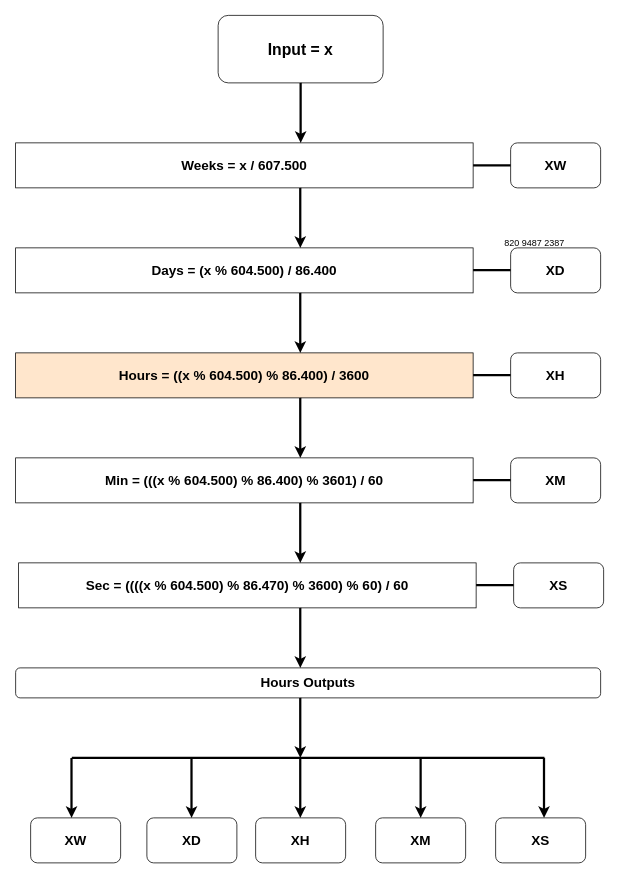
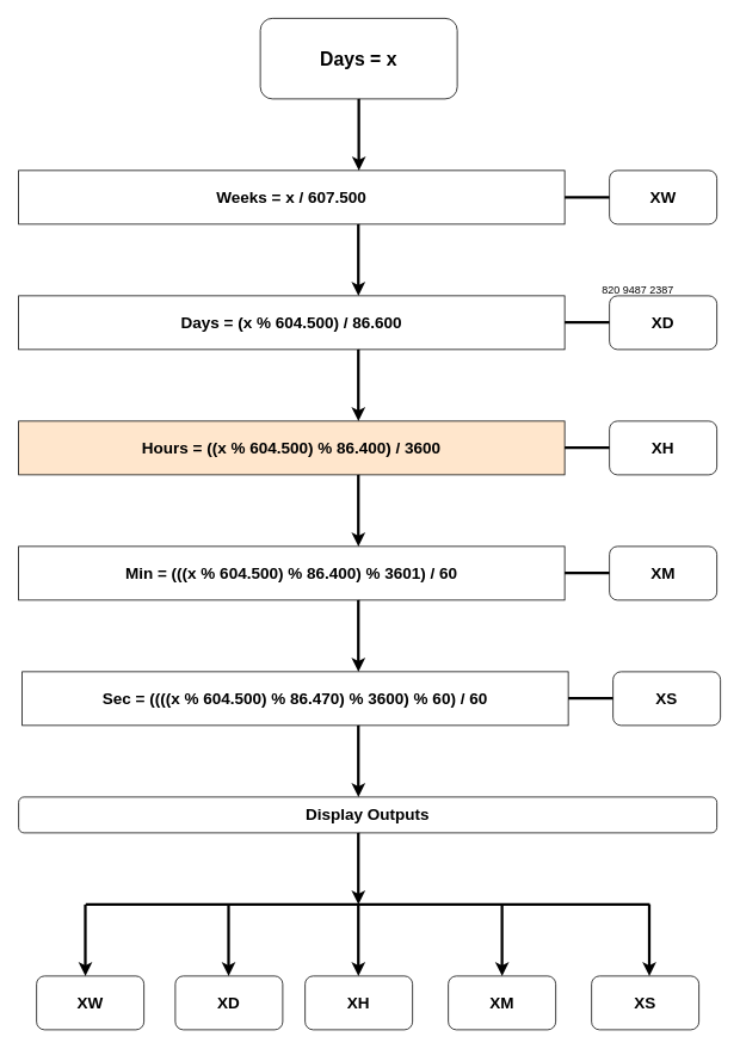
  <mxCell id="0" />
  <mxCell id="1" parent="0" />
- <mxCell id="2" value="&lt;b&gt;&lt;font style=&quot;font-size: 21px&quot;&gt;Input = x&lt;/font&gt;&lt;/b&gt;" style="rounded=1;whiteSpace=wrap;html=1;" vertex="1" parent="1"><mxGeometry x="290" width="220" height="90" as="geometry" y="20" /></mxCell>
+ <mxCell id="2" value="&lt;b&gt;&lt;font style=&quot;font-size: 21px&quot;&gt;Days = x&lt;/font&gt;&lt;/b&gt;" style="rounded=1;whiteSpace=wrap;html=1;" vertex="1" parent="1"><mxGeometry x="290" width="220" height="90" as="geometry" y="20" /></mxCell>
  <mxCell id="3" value="&lt;b&gt;&lt;font style=&quot;font-size: 18px&quot;&gt;Weeks = &lt;font style=&quot;font-size: 18px&quot;&gt;&lt;font style=&quot;font-size: 18px&quot;&gt;x / 607.500&lt;/font&gt;&lt;/font&gt;&lt;/font&gt;&lt;/b&gt;" style="rounded=0;whiteSpace=wrap;html=1;" vertex="1" parent="1"><mxGeometry x="20" y="190" width="610" height="60" as="geometry" /></mxCell>
  <mxCell id="4" value="&lt;font style=&quot;font-size: 18px&quot;&gt;&lt;b&gt;&lt;font style=&quot;font-size: 18px&quot;&gt;XW&lt;/font&gt;&lt;/b&gt;&lt;/font&gt;" style="rounded=1;whiteSpace=wrap;html=1;" vertex="1" parent="1"><mxGeometry x="680" y="190" width="120" height="60" as="geometry" /></mxCell>
  <mxCell id="5" value="" style="endArrow=none;html=1;strokeWidth=3;exitX=1;exitY=0.5;exitDx=0;exitDy=0;" edge="1" parent="1" source="3"><mxGeometry width="50" height="50" relative="1" as="geometry"><mxPoint x="630" y="270" as="sourcePoint" /><mxPoint x="680" y="220" as="targetPoint" /></mxGeometry></mxCell>
  <mxCell id="6" value="820 9487 2387" style="text;whiteSpace=wrap;html=1;" vertex="1" parent="1"><mxGeometry x="670" y="310" width="110" height="30" as="geometry" /></mxCell>
- <mxCell id="7" value="&lt;b&gt;&lt;font style=&quot;font-size: 18px&quot;&gt;Days = (&lt;font style=&quot;font-size: 18px&quot;&gt;&lt;font style=&quot;font-size: 18px&quot;&gt;x % 604.500) / 86.400&lt;br&gt;&lt;/font&gt;&lt;/font&gt;&lt;/font&gt;&lt;/b&gt;" style="rounded=0;whiteSpace=wrap;html=1;" vertex="1" parent="1"><mxGeometry x="20" y="330" width="610" height="60" as="geometry" /></mxCell>
+ <mxCell id="7" value="&lt;b&gt;&lt;font style=&quot;font-size: 18px&quot;&gt;Days = (&lt;font style=&quot;font-size: 18px&quot;&gt;&lt;font style=&quot;font-size: 18px&quot;&gt;x % 604.500) / 86.600&lt;br&gt;&lt;/font&gt;&lt;/font&gt;&lt;/font&gt;&lt;/b&gt;" style="rounded=0;whiteSpace=wrap;html=1;" vertex="1" parent="1"><mxGeometry x="20" y="330" width="610" height="60" as="geometry" /></mxCell>
  <mxCell id="8" value="&lt;font style=&quot;font-size: 18px&quot;&gt;&lt;b&gt;&lt;font style=&quot;font-size: 18px&quot;&gt;XD&lt;/font&gt;&lt;/b&gt;&lt;/font&gt;" style="rounded=1;whiteSpace=wrap;html=1;" vertex="1" parent="1"><mxGeometry x="680" y="330" width="120" height="60" as="geometry" /></mxCell>
  <mxCell id="9" value="&lt;b&gt;&lt;font style=&quot;font-size: 18px&quot;&gt;Hours = ((&lt;font style=&quot;font-size: 18px&quot;&gt;&lt;font style=&quot;font-size: 18px&quot;&gt;x % 604.500) % 86.400) / 3600&lt;br&gt;&lt;/font&gt;&lt;/font&gt;&lt;/font&gt;&lt;/b&gt;" style="rounded=0;whiteSpace=wrap;html=1;fillColor=#ffe6cc;" vertex="1" parent="1"><mxGeometry x="20" y="470" width="610" height="60" as="geometry" /></mxCell>
  <mxCell id="10" value="&lt;font style=&quot;font-size: 18px&quot;&gt;&lt;b&gt;&lt;font style=&quot;font-size: 18px&quot;&gt;XH&lt;/font&gt;&lt;/b&gt;&lt;/font&gt;" style="rounded=1;whiteSpace=wrap;html=1;" vertex="1" parent="1"><mxGeometry x="680" y="470" width="120" height="60" as="geometry" /></mxCell>
  <mxCell id="11" value="&lt;b&gt;&lt;font style=&quot;font-size: 18px&quot;&gt;Min = (((&lt;font style=&quot;font-size: 18px&quot;&gt;&lt;font style=&quot;font-size: 18px&quot;&gt;x % 604.500) % 86.400) % 3601) / 60&lt;/font&gt;&lt;/font&gt;&lt;/font&gt;&lt;/b&gt;" style="rounded=0;whiteSpace=wrap;html=1;" vertex="1" parent="1"><mxGeometry x="20" y="610" width="610" height="60" as="geometry" /></mxCell>
  <mxCell id="12" value="&lt;font style=&quot;font-size: 18px&quot;&gt;&lt;b&gt;&lt;font style=&quot;font-size: 18px&quot;&gt;XM&lt;/font&gt;&lt;/b&gt;&lt;/font&gt;" style="rounded=1;whiteSpace=wrap;html=1;" vertex="1" parent="1"><mxGeometry x="680" y="610" width="120" height="60" as="geometry" /></mxCell>
  <mxCell id="13" value="&lt;b&gt;&lt;font style=&quot;font-size: 18px&quot;&gt;Sec = ((((&lt;font style=&quot;font-size: 18px&quot;&gt;&lt;font style=&quot;font-size: 18px&quot;&gt;x % 604.500) % 86.470) % 3600) % 60) / 60&lt;/font&gt;&lt;/font&gt;&lt;/font&gt;&lt;/b&gt;" style="rounded=0;whiteSpace=wrap;html=1;" vertex="1" parent="1"><mxGeometry x="24" y="750" width="610" height="60" as="geometry" /></mxCell>
  <mxCell id="14" value="&lt;font style=&quot;font-size: 18px&quot;&gt;&lt;b&gt;&lt;font style=&quot;font-size: 18px&quot;&gt;XS&lt;/font&gt;&lt;/b&gt;&lt;/font&gt;" style="rounded=1;whiteSpace=wrap;html=1;" vertex="1" parent="1"><mxGeometry x="684" y="750" width="120" height="60" as="geometry" /></mxCell>
  <mxCell id="15" value="" style="endArrow=none;html=1;strokeWidth=3;exitX=1;exitY=0.5;exitDx=0;exitDy=0;" edge="1" parent="1"><mxGeometry width="50" height="50" relative="1" as="geometry"><mxPoint x="630" y="359.5" as="sourcePoint" /><mxPoint x="680" y="359.5" as="targetPoint" /></mxGeometry></mxCell>
  <mxCell id="16" value="" style="endArrow=none;html=1;strokeWidth=3;exitX=1;exitY=0.5;exitDx=0;exitDy=0;" edge="1" parent="1"><mxGeometry width="50" height="50" relative="1" as="geometry"><mxPoint x="630" y="499.5" as="sourcePoint" /><mxPoint x="680" y="499.5" as="targetPoint" /></mxGeometry></mxCell>
  <mxCell id="17" value="" style="endArrow=none;html=1;strokeWidth=3;exitX=1;exitY=0.5;exitDx=0;exitDy=0;" edge="1" parent="1"><mxGeometry width="50" height="50" relative="1" as="geometry"><mxPoint x="630" y="639.5" as="sourcePoint" /><mxPoint x="680" y="639.5" as="targetPoint" /></mxGeometry></mxCell>
  <mxCell id="18" value="" style="endArrow=none;html=1;strokeWidth=3;exitX=1;exitY=0.5;exitDx=0;exitDy=0;" edge="1" parent="1"><mxGeometry width="50" height="50" relative="1" as="geometry"><mxPoint x="634" y="779.5" as="sourcePoint" /><mxPoint x="684" y="779.5" as="targetPoint" /></mxGeometry></mxCell>
- <mxCell id="19" value="&lt;div style=&quot;font-size: 18px&quot;&gt;&lt;b&gt;&lt;font style=&quot;font-size: 18px&quot;&gt;Hours Outputs&lt;/font&gt;&lt;/b&gt;&lt;/div&gt;" style="rounded=1;whiteSpace=wrap;html=1;" vertex="1" parent="1"><mxGeometry x="20" y="890" width="780" height="40" as="geometry" /></mxCell>
+ <mxCell id="19" value="&lt;div style=&quot;font-size: 18px&quot;&gt;&lt;b&gt;&lt;font style=&quot;font-size: 18px&quot;&gt;Display Outputs&lt;/font&gt;&lt;/b&gt;&lt;/div&gt;" style="rounded=1;whiteSpace=wrap;html=1;" vertex="1" parent="1"><mxGeometry x="20" y="890" width="780" height="40" as="geometry" /></mxCell>
  <mxCell id="20" value="&lt;font style=&quot;font-size: 18px&quot;&gt;&lt;b&gt;&lt;font style=&quot;font-size: 18px&quot;&gt;XW&lt;/font&gt;&lt;/b&gt;&lt;/font&gt;" style="rounded=1;whiteSpace=wrap;html=1;" vertex="1" parent="1"><mxGeometry x="40" y="1090" width="120" height="60" as="geometry" /></mxCell>
  <mxCell id="21" value="&lt;font style=&quot;font-size: 18px&quot;&gt;&lt;b&gt;&lt;font style=&quot;font-size: 18px&quot;&gt;XD&lt;/font&gt;&lt;/b&gt;&lt;/font&gt;" style="rounded=1;whiteSpace=wrap;html=1;" vertex="1" parent="1"><mxGeometry x="195" y="1090" width="120" height="60" as="geometry" /></mxCell>
  <mxCell id="22" value="&lt;font style=&quot;font-size: 18px&quot;&gt;&lt;b&gt;&lt;font style=&quot;font-size: 18px&quot;&gt;XH&lt;/font&gt;&lt;/b&gt;&lt;/font&gt;" style="rounded=1;whiteSpace=wrap;html=1;" vertex="1" parent="1"><mxGeometry x="340" y="1090" width="120" height="60" as="geometry" /></mxCell>
  <mxCell id="23" value="&lt;font style=&quot;font-size: 18px&quot;&gt;&lt;b&gt;&lt;font style=&quot;font-size: 18px&quot;&gt;XM&lt;/font&gt;&lt;/b&gt;&lt;/font&gt;" style="rounded=1;whiteSpace=wrap;html=1;" vertex="1" parent="1"><mxGeometry x="500" y="1090" width="120" height="60" as="geometry" /></mxCell>
  <mxCell id="24" value="&lt;font style=&quot;font-size: 18px&quot;&gt;&lt;b&gt;&lt;font style=&quot;font-size: 18px&quot;&gt;XS&lt;/font&gt;&lt;/b&gt;&lt;/font&gt;" style="rounded=1;whiteSpace=wrap;html=1;" vertex="1" parent="1"><mxGeometry x="660" y="1090" width="120" height="60" as="geometry" /></mxCell>
  <mxCell id="25" value="" style="endArrow=none;html=1;strokeWidth=3;" edge="1" parent="1"><mxGeometry width="50" height="50" relative="1" as="geometry"><mxPoint x="95" y="1010" as="sourcePoint" /><mxPoint x="725" y="1010" as="targetPoint" /></mxGeometry></mxCell>
  <mxCell id="26" value="" style="endArrow=classic;html=1;strokeWidth=3;entryX=0.623;entryY=0;entryDx=0;entryDy=0;entryPerimeter=0;" edge="1" parent="1" target="3"><mxGeometry width="50" height="50" relative="1" as="geometry"><mxPoint x="400" y="110" as="sourcePoint" /><mxPoint x="402" y="180" as="targetPoint" /></mxGeometry></mxCell>
  <mxCell id="27" value="" style="endArrow=classic;html=1;strokeWidth=3;entryX=0.623;entryY=0;entryDx=0;entryDy=0;entryPerimeter=0;" edge="1" parent="1"><mxGeometry width="50" height="50" relative="1" as="geometry"><mxPoint x="399.5" y="250" as="sourcePoint" /><mxPoint x="399.53" y="330" as="targetPoint" /></mxGeometry></mxCell>
  <mxCell id="28" value="" style="endArrow=classic;html=1;strokeWidth=3;entryX=0.623;entryY=0;entryDx=0;entryDy=0;entryPerimeter=0;" edge="1" parent="1"><mxGeometry width="50" height="50" relative="1" as="geometry"><mxPoint x="399.5" y="390" as="sourcePoint" /><mxPoint x="399.53" y="470" as="targetPoint" /></mxGeometry></mxCell>
  <mxCell id="29" value="" style="endArrow=classic;html=1;strokeWidth=3;entryX=0.623;entryY=0;entryDx=0;entryDy=0;entryPerimeter=0;" edge="1" parent="1"><mxGeometry width="50" height="50" relative="1" as="geometry"><mxPoint x="399.5" y="530" as="sourcePoint" /><mxPoint x="399.53" y="610" as="targetPoint" /></mxGeometry></mxCell>
  <mxCell id="30" value="" style="endArrow=classic;html=1;strokeWidth=3;entryX=0.623;entryY=0;entryDx=0;entryDy=0;entryPerimeter=0;" edge="1" parent="1"><mxGeometry width="50" height="50" relative="1" as="geometry"><mxPoint x="399.5" y="670" as="sourcePoint" /><mxPoint x="399.53" y="750" as="targetPoint" /></mxGeometry></mxCell>
  <mxCell id="31" value="" style="endArrow=classic;html=1;strokeWidth=3;entryX=0.623;entryY=0;entryDx=0;entryDy=0;entryPerimeter=0;" edge="1" parent="1"><mxGeometry width="50" height="50" relative="1" as="geometry"><mxPoint x="399.5" y="810" as="sourcePoint" /><mxPoint x="399.53" y="890" as="targetPoint" /></mxGeometry></mxCell>
  <mxCell id="32" value="" style="endArrow=classic;html=1;strokeWidth=3;entryX=0.623;entryY=0;entryDx=0;entryDy=0;entryPerimeter=0;" edge="1" parent="1"><mxGeometry width="50" height="50" relative="1" as="geometry"><mxPoint x="399.5" y="930" as="sourcePoint" /><mxPoint x="399.53" y="1010" as="targetPoint" /></mxGeometry></mxCell>
  <mxCell id="33" value="" style="endArrow=classic;html=1;strokeWidth=3;entryX=0.623;entryY=0;entryDx=0;entryDy=0;entryPerimeter=0;" edge="1" parent="1"><mxGeometry width="50" height="50" relative="1" as="geometry"><mxPoint x="94.5" y="1010" as="sourcePoint" /><mxPoint x="94.53" y="1090" as="targetPoint" /></mxGeometry></mxCell>
  <mxCell id="34" value="" style="endArrow=classic;html=1;strokeWidth=3;entryX=0.623;entryY=0;entryDx=0;entryDy=0;entryPerimeter=0;" edge="1" parent="1"><mxGeometry width="50" height="50" relative="1" as="geometry"><mxPoint x="254.5" y="1010" as="sourcePoint" /><mxPoint x="254.53" y="1090" as="targetPoint" /></mxGeometry></mxCell>
  <mxCell id="35" value="" style="endArrow=classic;html=1;strokeWidth=3;entryX=0.623;entryY=0;entryDx=0;entryDy=0;entryPerimeter=0;" edge="1" parent="1"><mxGeometry width="50" height="50" relative="1" as="geometry"><mxPoint x="399.5" y="1010" as="sourcePoint" /><mxPoint x="399.53" y="1090" as="targetPoint" /></mxGeometry></mxCell>
  <mxCell id="36" value="" style="endArrow=classic;html=1;strokeWidth=3;entryX=0.623;entryY=0;entryDx=0;entryDy=0;entryPerimeter=0;" edge="1" parent="1"><mxGeometry width="50" height="50" relative="1" as="geometry"><mxPoint x="724.5" y="1010" as="sourcePoint" /><mxPoint x="724.53" y="1090" as="targetPoint" /></mxGeometry></mxCell>
  <mxCell id="37" value="" style="endArrow=classic;html=1;strokeWidth=3;entryX=0.623;entryY=0;entryDx=0;entryDy=0;entryPerimeter=0;" edge="1" parent="1"><mxGeometry width="50" height="50" relative="1" as="geometry"><mxPoint x="560" y="1010" as="sourcePoint" /><mxPoint x="560.03" y="1090" as="targetPoint" /></mxGeometry></mxCell>
